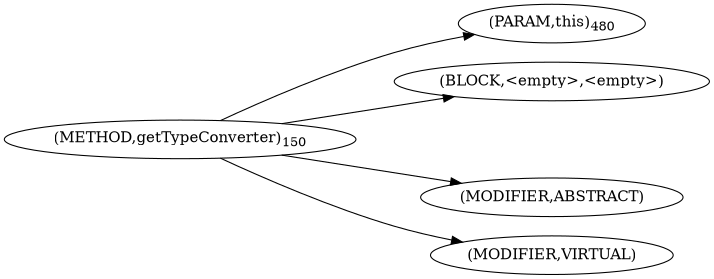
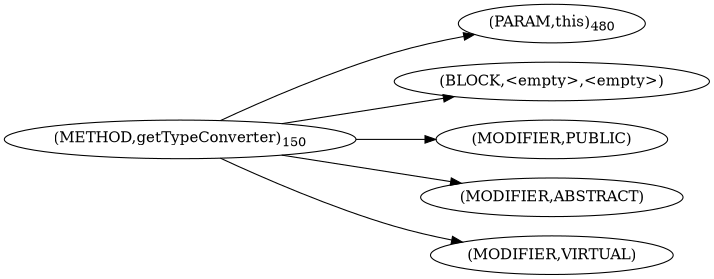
  digraph {
    rankdir=LR
    n1 [label=<(METHOD,getTypeConverter)<SUB>150</SUB>>]
    n2 [label=<(PARAM,this)<SUB>480</SUB>>]
    n3 [label=<(BLOCK,&lt;empty&gt;,&lt;empty&gt;)>]
+   n4 [label=<(MODIFIER,PUBLIC)>]
    n5 [label=<(MODIFIER,ABSTRACT)>]
    n6 [label=<(MODIFIER,VIRTUAL)>]
    n1 -> n2
    n1 -> n3
+   n1 -> n4
    n1 -> n5
    n1 -> n6
  }
